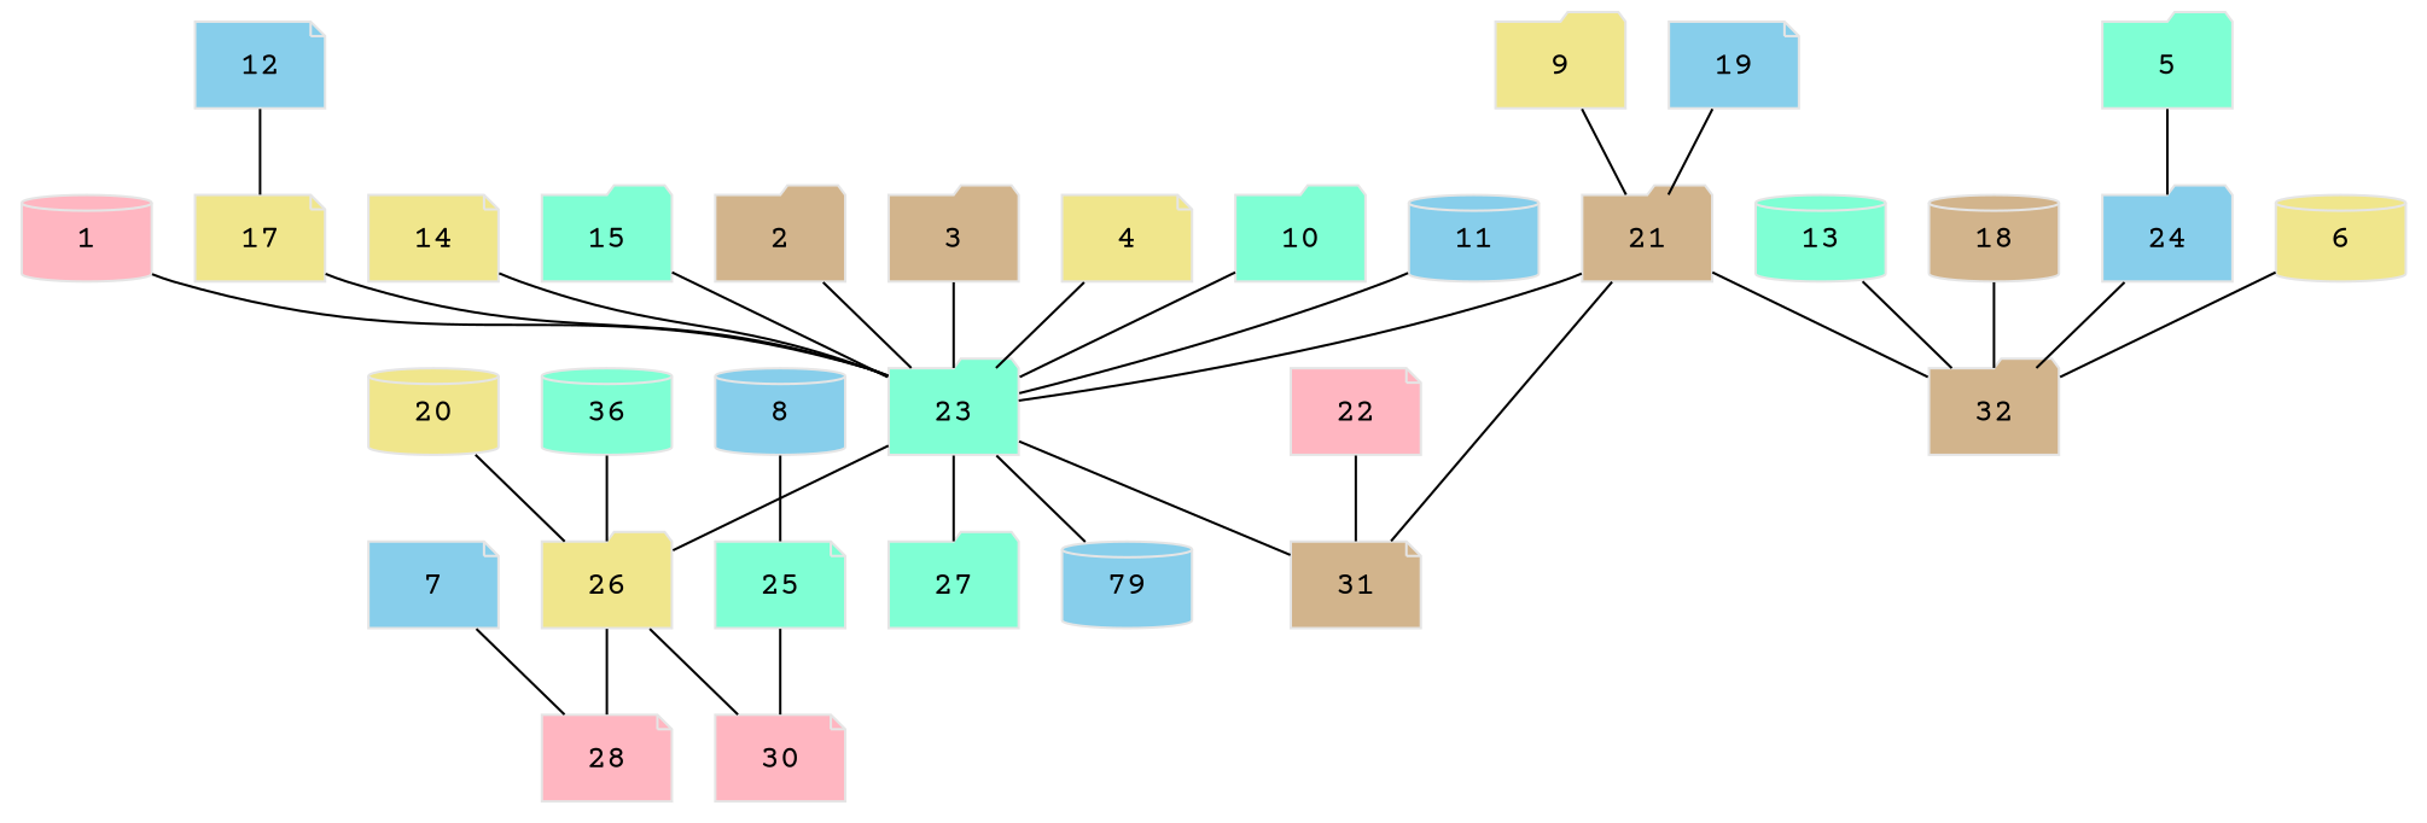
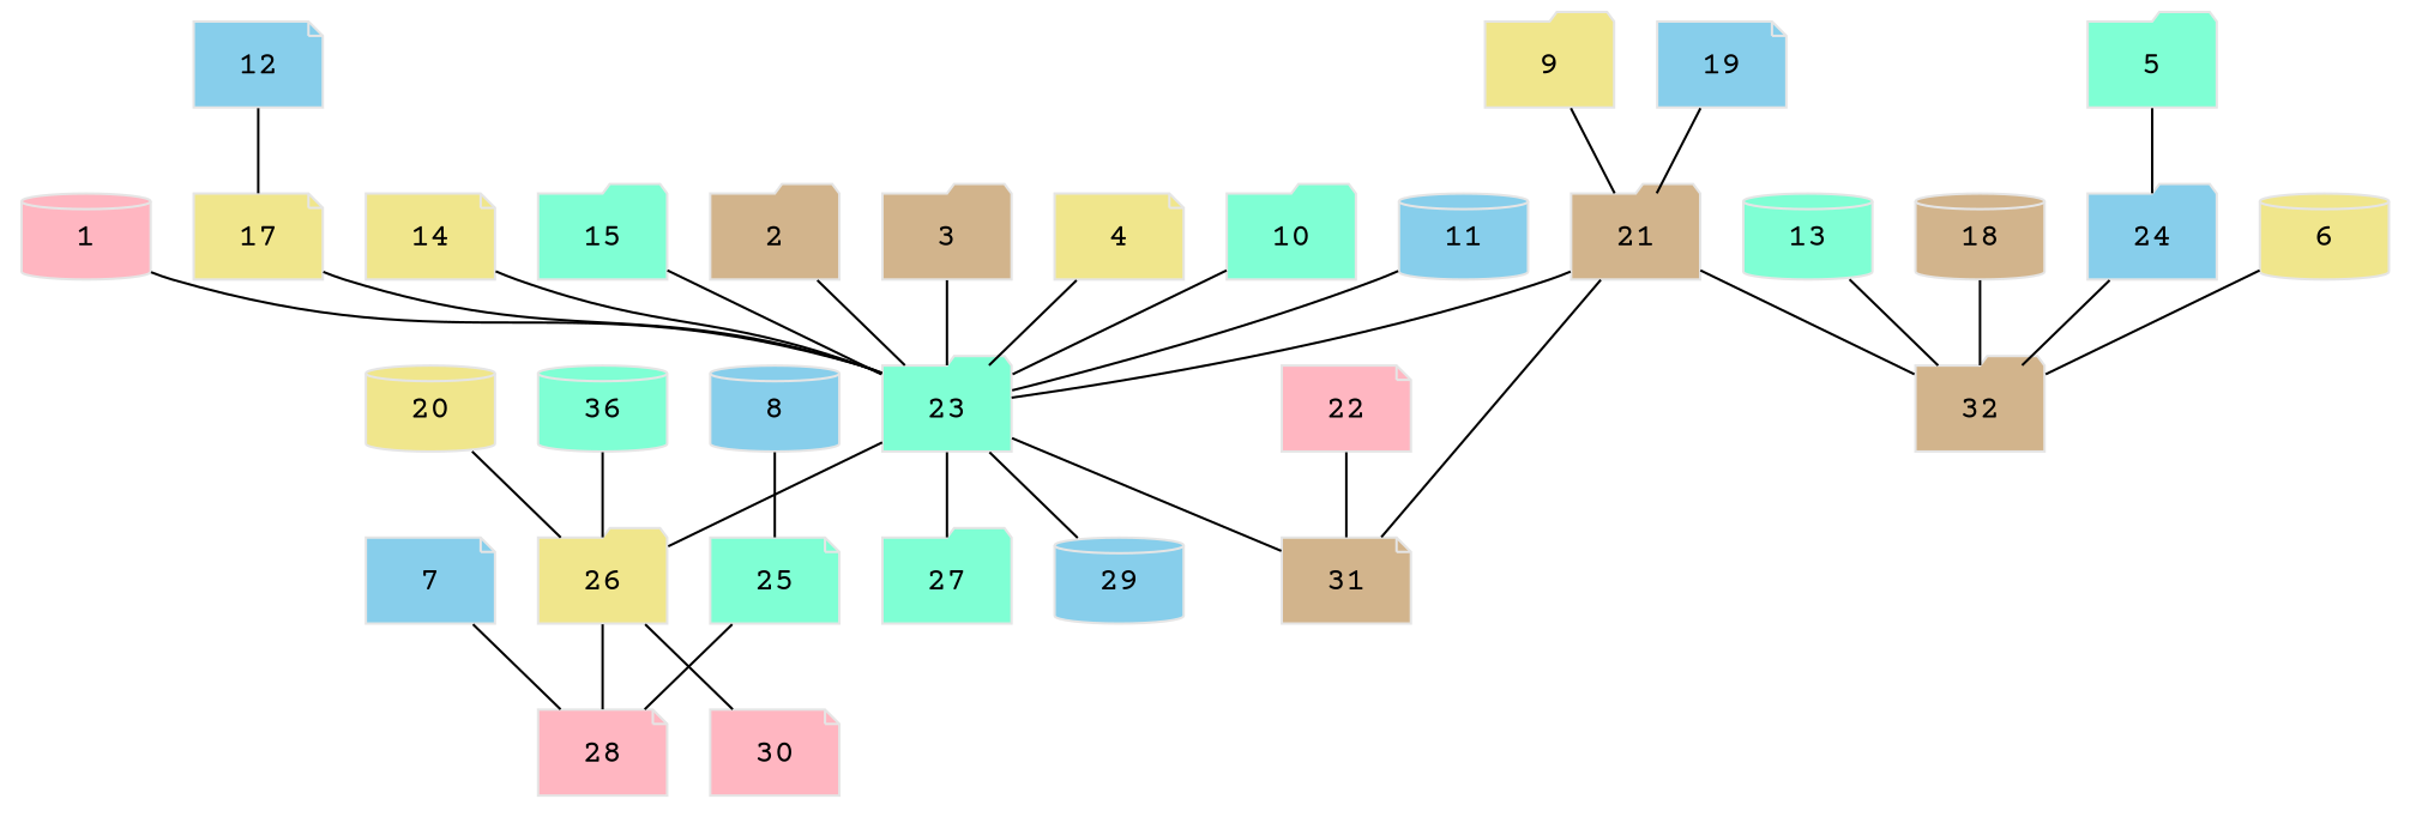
  graph {
    fontname="Courier Prime"
    node [color=gray90 fillcolor=aquamarine fontname="Courier Prime" shape=folder style=filled]
    edge [fontname="Courier Prime" weight=1.0]
    1 [fillcolor=lightpink shape=cylinder]
    23
    26 [fillcolor=khaki]
    31 [fillcolor=tan shape=note]
    27
-   29 [fillcolor=skyblue shape=cylinder label=79]
+   29 [fillcolor=skyblue shape=cylinder]
    2 [fillcolor=tan]
    3 [fillcolor=tan]
    4 [fillcolor=khaki shape=note]
    24 [fillcolor=skyblue]
    5
    32 [fillcolor=tan]
    6 [fillcolor=khaki shape=cylinder]
    7 [fillcolor=skyblue shape=note]
    28 [fillcolor=lightpink shape=note]
    8 [fillcolor=skyblue shape=cylinder]
    25 [shape=note]
    9 [fillcolor=khaki]
    21 [fillcolor=tan]
    10
    11 [fillcolor=skyblue shape=cylinder]
    12 [fillcolor=skyblue shape=note]
    17 [fillcolor=khaki shape=note]
    13 [shape=cylinder]
    14 [fillcolor=khaki shape=note]
    15
    n27 [label=36 shape=cylinder]
    30 [fillcolor=lightpink shape=note]
    18 [fillcolor=tan shape=cylinder]
    19 [fillcolor=skyblue shape=note]
    20 [fillcolor=khaki shape=cylinder]
    22 [fillcolor=lightpink shape=note]
    1 -- 23
    23 -- 26
    23 -- 31
    23 -- 27
    23 -- 29
    26 -- 28
    26 -- 30
    2 -- 23
    3 -- 23
    4 -- 23
    24 -- 32
    5 -- 24
    6 -- 32
    7 -- 28
    8 -- 25
-   25 -- 30
+   25 -- 28
    9 -- 21
    21 -- 23
    21 -- 31
    21 -- 32
    10 -- 23
    11 -- 23
    12 -- 17
    17 -- 23
    13 -- 32
    14 -- 23
    15 -- 23
    n27 -- 26
    18 -- 32
    19 -- 21
    20 -- 26
    22 -- 31
  }
